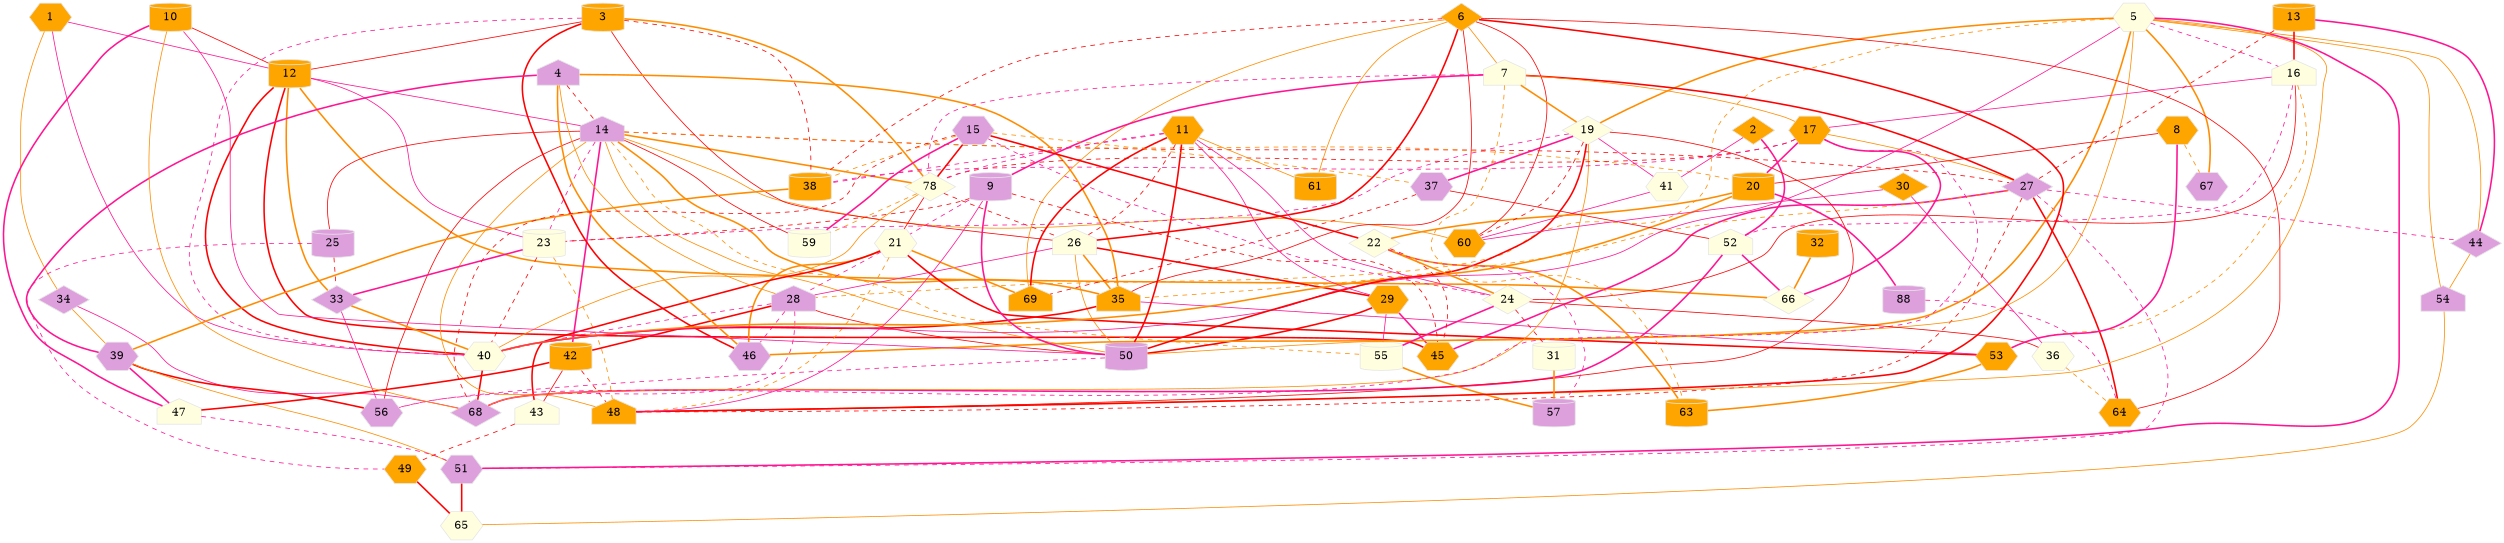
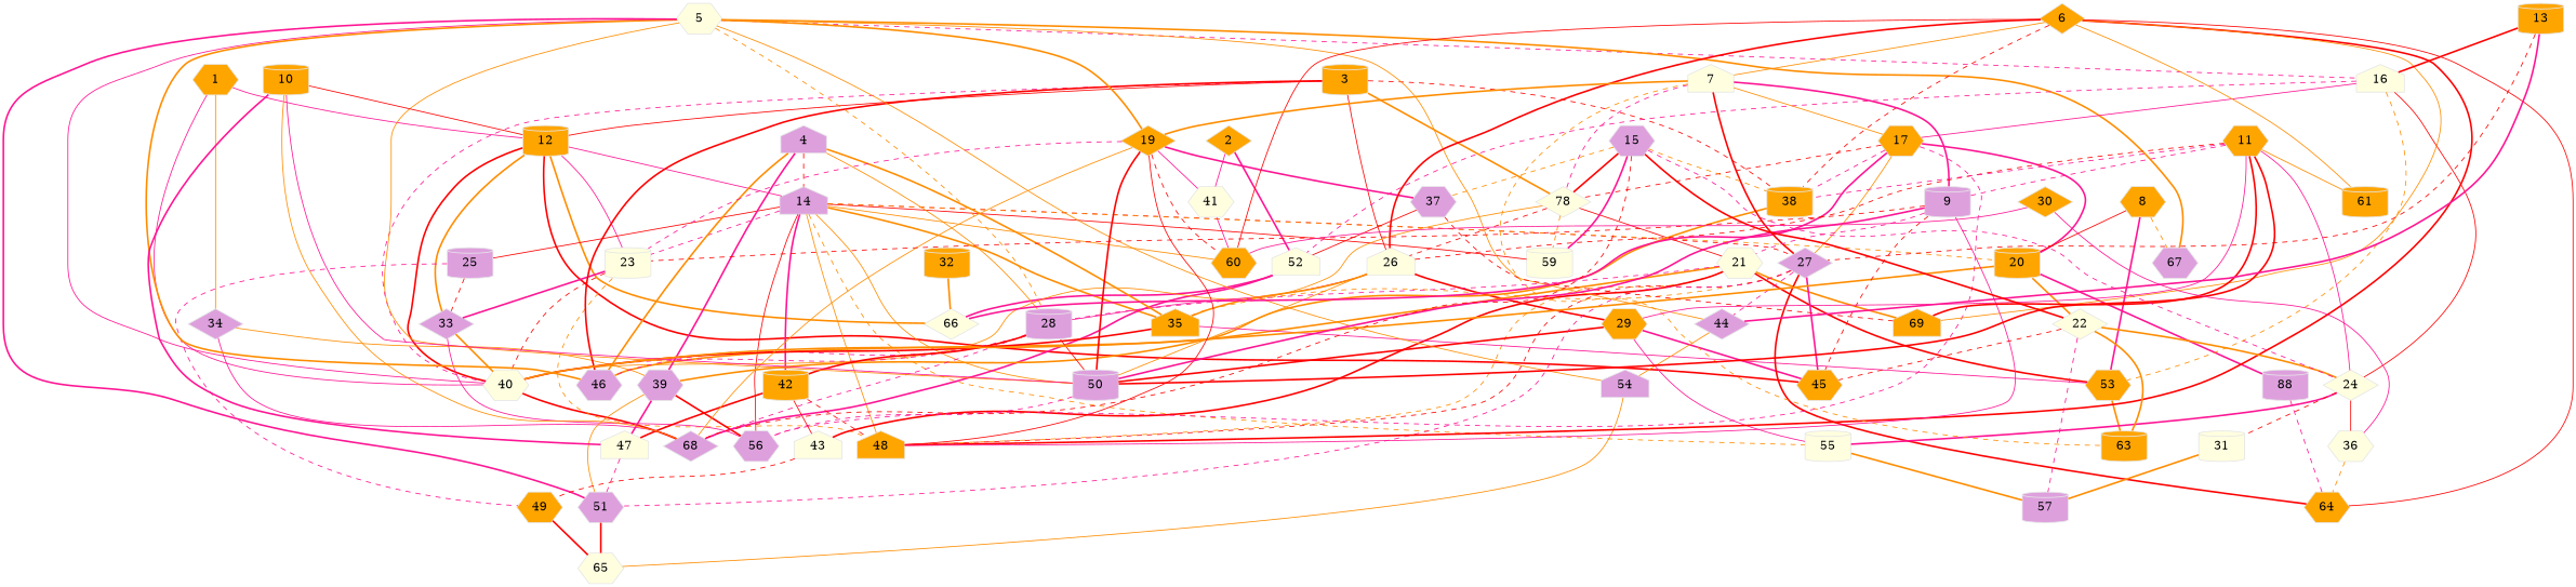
  graph {
    node [color=gray90 fillcolor=orange shape=hexagon style=filled]
    edge [color=deeppink style=bold weight=1.0]
    12 [shape=cylinder]
    1
    34 [fillcolor=plum shape=diamond]
    40 [fillcolor=lightyellow]
    14 [fillcolor=plum shape=house]
    23 [fillcolor=lightyellow shape=cylinder]
    45
    33 [fillcolor=plum shape=diamond]
    66 [fillcolor=lightyellow shape=diamond]
    39 [fillcolor=plum]
    68 [fillcolor=plum shape=diamond]
    54 [fillcolor=plum shape=house]
    65 [fillcolor=lightyellow]
    2 [shape=diamond]
    41 [fillcolor=lightyellow]
    52 [fillcolor=lightyellow shape=house]
    60
    3 [shape=cylinder]
    n19 [fillcolor=lightyellow label=78 shape=diamond]
    26 [fillcolor=lightyellow shape=house]
    38 [shape=cylinder]
    46 [fillcolor=plum]
    21 [fillcolor=lightyellow]
    59 [fillcolor=lightyellow shape=cylinder]
-   28 [fillcolor=plum shape=house]
+   28 [fillcolor=plum shape=cylinder]
    35 [shape=house]
    50 [fillcolor=plum shape=cylinder]
    29
    4 [fillcolor=plum shape=house]
    48 [shape=house]
    27 [fillcolor=plum shape=diamond]
    20 [shape=cylinder]
    42 [shape=cylinder]
    55 [fillcolor=lightyellow shape=cylinder]
    56 [fillcolor=plum]
    25 [fillcolor=plum shape=cylinder]
    53
    51 [fillcolor=plum]
    47 [fillcolor=lightyellow shape=house]
    5 [fillcolor=lightyellow]
    16 [fillcolor=lightyellow shape=house]
-   19 [fillcolor=lightyellow shape=diamond]
+   19 [shape=diamond]
    44 [fillcolor=plum shape=diamond]
    67 [fillcolor=plum]
    17
    24 [fillcolor=lightyellow shape=diamond]
    37 [fillcolor=plum]
    6 [shape=diamond]
    7 [fillcolor=lightyellow shape=house]
    61 [shape=cylinder]
    64
    69 [shape=house]
    9 [fillcolor=plum shape=cylinder]
    63 [shape=cylinder]
    8
    22 [fillcolor=lightyellow shape=diamond]
    n57 [fillcolor=plum label=88 shape=cylinder]
    43 [fillcolor=lightyellow shape=house]
    10 [shape=cylinder]
    11
    13 [shape=cylinder]
    31 [fillcolor=lightyellow shape=cylinder]
    36 [fillcolor=lightyellow]
    57 [fillcolor=plum shape=cylinder]
    15 [fillcolor=plum]
    49
    30 [shape=diamond]
    32 [shape=cylinder]
    12 -- 40 [color=red]
    12 -- 14 [style=solid]
    12 -- 23 [style=solid]
    12 -- 45 [color=red]
    12 -- 33 [color=darkorange]
    12 -- 66 [color=darkorange]
    1 -- 12 [style=solid]
    1 -- 34 [color=darkorange style=solid]
    1 -- 40 [style=solid]
    34 -- 39 [color=darkorange style=solid]
    34 -- 68 [style=solid]
    40 -- 68 [color=red]
    14 -- 23 [style=dashed]
    14 -- 60 [color=darkorange style=solid]
-   14 -- n19 [color=darkorange]
    14 -- 59 [color=red style=solid]
    14 -- 35 [color=darkorange weight=2.0]
    14 -- 50 [color=darkorange style=solid]
    14 -- 48 [color=darkorange style=solid weight=5.0]
    14 -- 27 [color=red style=dashed]
    14 -- 20 [color=darkorange style=dashed]
    14 -- 42 [weight=2.0]
    14 -- 55 [color=darkorange style=dashed]
    14 -- 56 [color=red style=solid]
    14 -- 25 [color=red style=solid]
    23 -- 40 [color=red style=dashed]
    23 -- 33
    23 -- 48 [color=darkorange style=dashed weight=2.0]
    33 -- 40 [color=darkorange]
    33 -- 56 [style=solid]
    39 -- 56 [color=red]
    39 -- 51 [color=darkorange style=solid weight=2.0]
    39 -- 47
    54 -- 65 [color=darkorange style=solid]
    2 -- 41 [style=solid]
    2 -- 52
    41 -- 60 [style=solid]
    52 -- 66
    52 -- 68
    3 -- 12 [color=red style=solid]
    3 -- 40 [style=dashed]
    3 -- n19 [color=darkorange]
    3 -- 26 [color=red style=solid]
    3 -- 38 [color=red style=dashed]
    3 -- 46 [color=red]
    n19 -- 40 [color=darkorange style=solid]
    n19 -- 26 [color=red style=dashed]
    n19 -- 21 [color=red style=solid weight=2.0]
    n19 -- 59 [color=darkorange style=dashed]
    26 -- 28 [style=solid weight=2.0]
    26 -- 35 [color=darkorange weight=5.0]
    26 -- 50 [color=darkorange style=solid]
    26 -- 29 [color=red]
    38 -- 39 [color=darkorange]
    21 -- 46 [color=darkorange]
    21 -- 28 [style=dashed]
    21 -- 48 [color=darkorange style=dashed]
    21 -- 53 [color=red]
    21 -- 69 [color=darkorange]
    21 -- 43 [color=red]
    28 -- 40 [style=dashed]
    28 -- 68 [style=dashed]
    28 -- 46 [style=dashed]
    28 -- 50 [color=red style=solid]
    28 -- 42 [color=red]
    35 -- 40 [color=red]
    35 -- 53 [style=solid]
    50 -- 56 [style=dashed]
    29 -- 45
    29 -- 50 [color=red]
    29 -- 55 [style=solid]
    4 -- 14 [color=red style=dashed]
    4 -- 39
    4 -- 46 [color=darkorange]
    4 -- 28 [color=darkorange style=solid]
    4 -- 35 [color=darkorange]
    27 -- 45
    27 -- 35 [color=darkorange style=dashed]
    27 -- 48 [color=red style=dashed]
    27 -- 51 [style=dashed]
    27 -- 44 [style=dashed]
    27 -- 64 [color=red]
    20 -- 40 [color=darkorange]
    20 -- 22 [color=darkorange]
    20 -- n57
    42 -- 48 [color=red style=dashed]
    42 -- 47 [color=red]
    42 -- 43 [color=red style=solid]
    55 -- 57 [color=darkorange]
    25 -- 33 [color=red style=dashed]
    25 -- 49 [style=dashed]
    53 -- 63 [color=darkorange]
    51 -- 65 [color=red]
    47 -- 51 [style=dashed]
    5 -- 40 [style=solid]
    5 -- 54 [color=darkorange style=solid]
    5 -- 46 [color=darkorange]
    5 -- 28 [color=darkorange style=dashed]
    5 -- 50 [color=darkorange style=solid weight=3.0]
-   5 -- 48 [color=darkorange style=solid]
    5 -- 51
    5 -- 16 [style=dashed]
    5 -- 19 [color=darkorange]
    5 -- 44 [color=darkorange style=solid]
    5 -- 67 [color=darkorange]
    16 -- 52 [style=dashed]
    16 -- 53 [color=darkorange style=dashed]
    16 -- 17 [style=solid]
    16 -- 24 [color=red style=solid]
    19 -- 23 [style=dashed]
    19 -- 68 [color=darkorange style=solid]
    19 -- 41 [style=solid]
    19 -- 60 [color=red style=dashed]
    19 -- 50 [color=red]
    19 -- 48 [color=red style=solid]
    19 -- 37
    44 -- 54 [color=darkorange style=solid]
    17 -- 66
    17 -- n19 [color=red style=dashed]
    17 -- 38 [style=dashed]
    17 -- 27 [color=darkorange style=solid]
    17 -- 20
    17 -- 56 [style=dashed]
    24 -- 55
    24 -- 31 [color=red style=dashed]
    24 -- 36 [color=red style=solid]
    37 -- 52 [color=red style=solid]
    37 -- 69 [color=red style=dashed]
    6 -- 60 [color=red style=solid]
    6 -- 26 [color=red]
    6 -- 38 [color=red style=dashed]
-   6 -- 35 [color=red style=solid]
    6 -- 48 [color=red]
    6 -- 7 [color=darkorange style=solid weight=2.0]
    6 -- 61 [color=darkorange style=solid weight=2.0]
    6 -- 64 [color=red style=solid]
    6 -- 69 [color=darkorange style=solid]
    7 -- n19 [style=dashed]
    7 -- 27 [color=red weight=2.0]
    7 -- 19 [color=darkorange weight=2.0]
    7 -- 17 [color=darkorange style=solid]
    7 -- 9
    7 -- 63 [color=darkorange style=dashed]
    9 -- 23 [color=red style=dashed]
    9 -- 45 [color=red style=dashed]
    9 -- 21 [style=dashed]
    9 -- 50
    9 -- 48 [style=solid]
    8 -- 20 [color=red style=solid]
    8 -- 53
    8 -- 67 [color=darkorange style=dashed]
    22 -- 45 [color=red style=dashed]
    22 -- 24 [color=darkorange]
    22 -- 63 [color=darkorange]
    22 -- 57 [style=dashed]
    n57 -- 64 [style=dashed]
    43 -- 49 [color=red style=dashed]
    10 -- 12 [color=red style=solid]
    10 -- 68 [color=darkorange style=solid]
    10 -- 50 [style=solid]
    10 -- 47
-   11 -- n19 [style=dashed]
+   11 -- 9 [style=dashed]
    11 -- 26 [color=red style=dashed]
    11 -- 38 [style=dashed]
    11 -- 50 [color=red]
    11 -- 29 [style=solid]
    11 -- 24 [style=solid]
    11 -- 61 [color=darkorange style=solid]
    11 -- 69 [color=red]
    13 -- 27 [color=red style=dashed]
    13 -- 16 [color=red]
    13 -- 44
    31 -- 57 [color=darkorange]
    36 -- 64 [color=darkorange style=dashed]
    15 -- 68 [color=red style=dashed]
    15 -- n19 [color=red]
    15 -- 38 [color=darkorange style=dashed]
    15 -- 59
    15 -- 24 [style=dashed]
    15 -- 37 [color=darkorange style=dashed]
    15 -- 22 [color=red]
    49 -- 65 [color=red]
    30 -- 60 [style=solid]
    30 -- 36 [style=solid]
    32 -- 66 [color=darkorange]
  }
